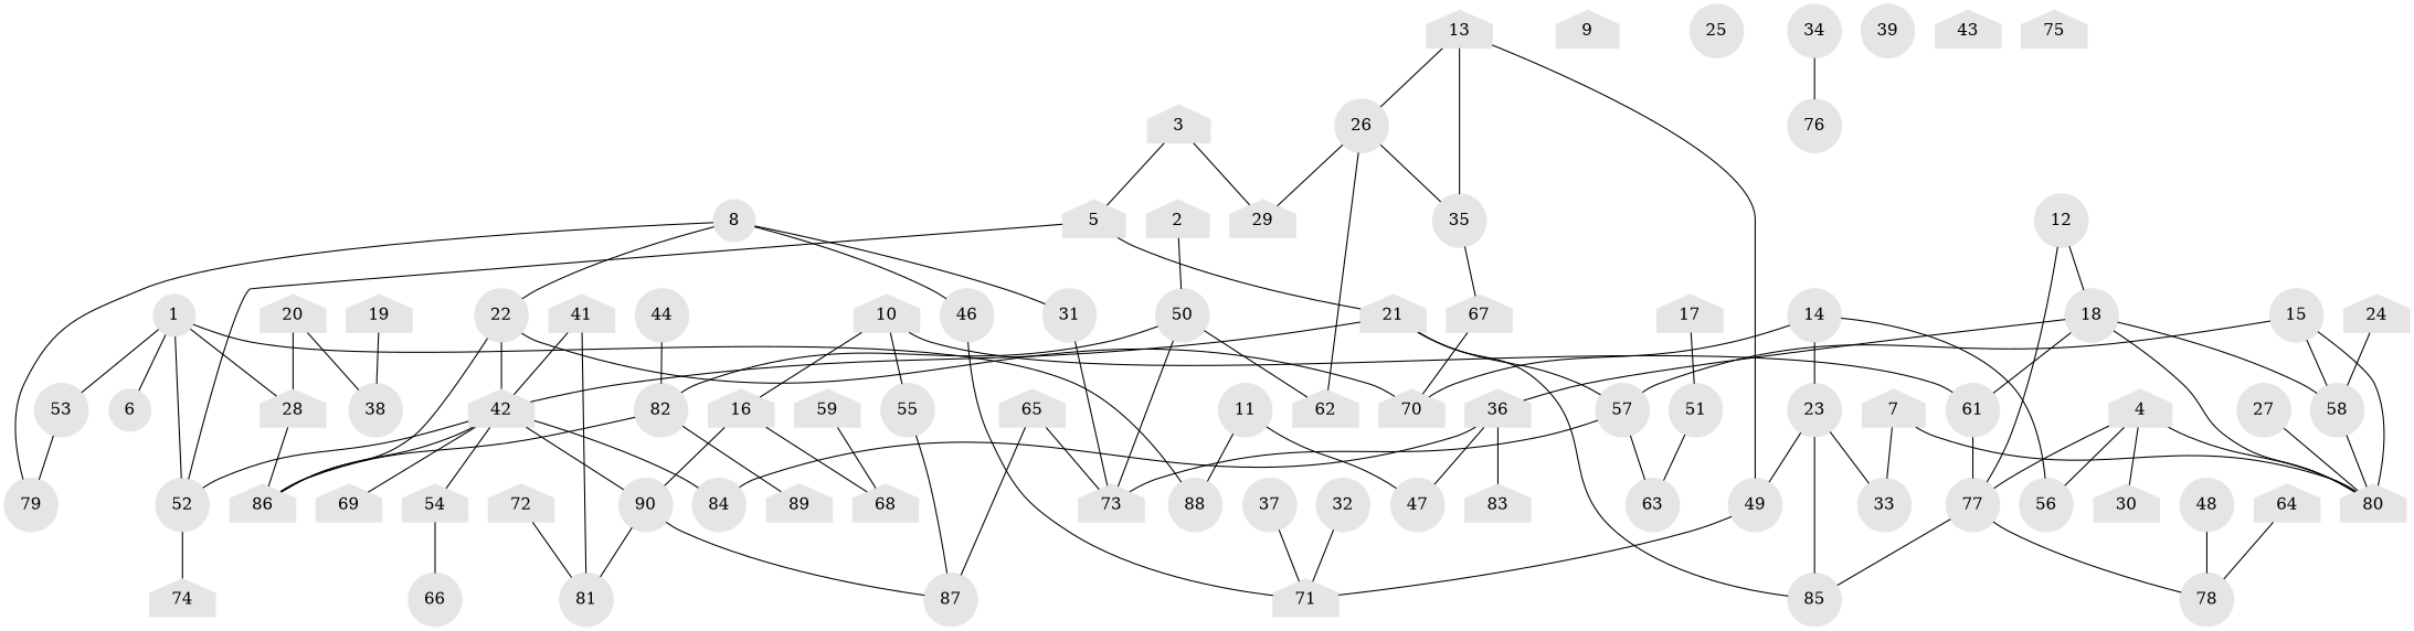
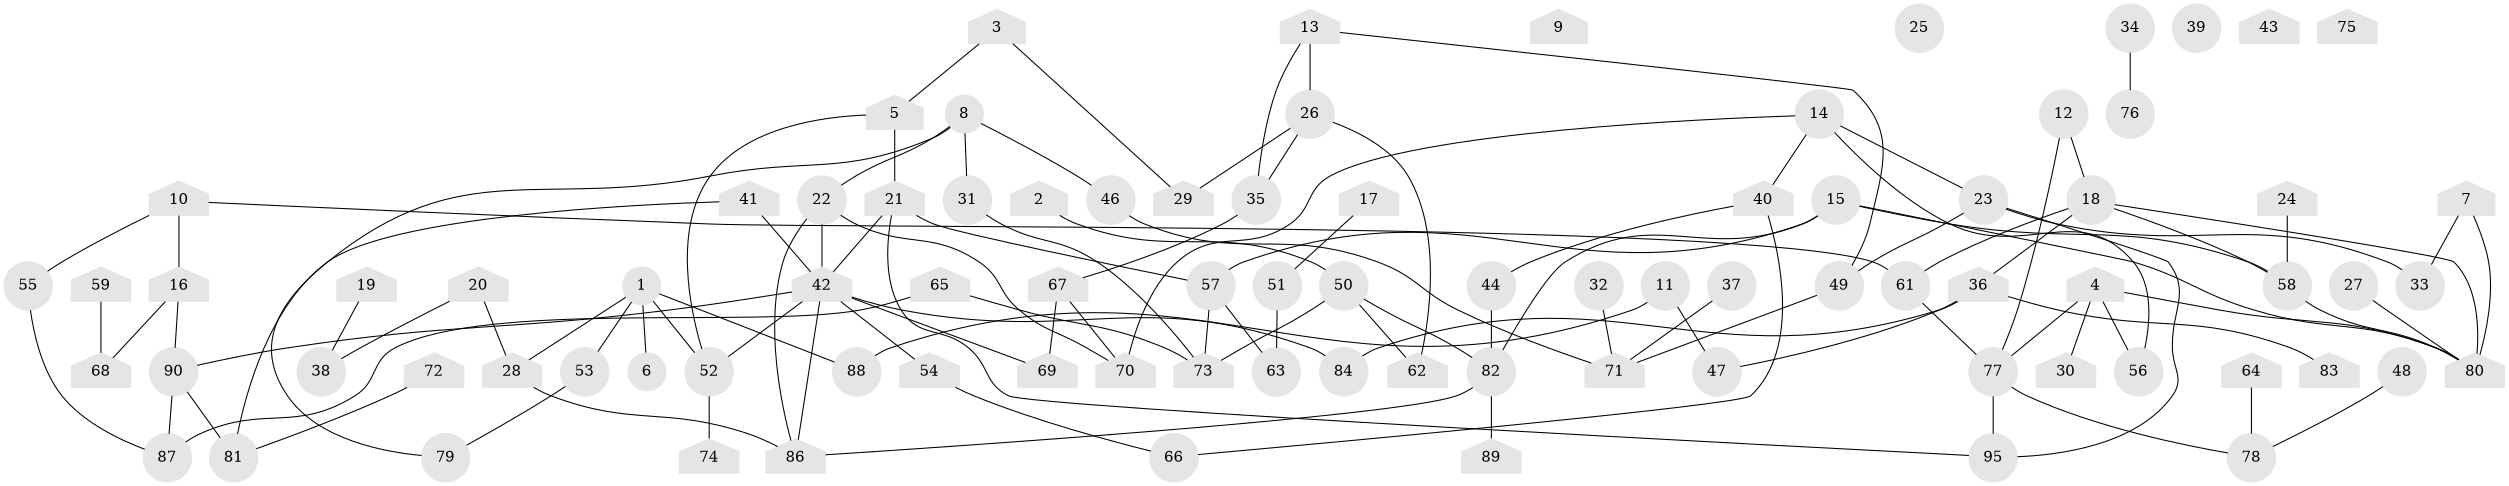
  graph {
    node [color=gray90 shape=circle style=filled]
    1
    6
    28 [shape=house]
    52
    53
    88
    86 [shape=house]
    74 [shape=house]
    79
    2 [shape=house]
    50
    82
    62 [shape=house]
    73 [shape=house]
    3 [shape=house]
    5 [shape=house]
    29 [shape=house]
    21 [shape=house]
    4 [shape=house]
    30 [shape=house]
    56
    77
    80 [shape=house]
-   85
+   85 [label=95]
    78
    57
    42 [shape=house]
    7 [shape=house]
    33
    8
    22
    31
    46
    70 [shape=house]
    71 [shape=house]
    9 [shape=house]
    10 [shape=house]
    16 [shape=house]
    55
    61
    n41 [label=90]
    68 [shape=house]
    87
    11
    47
    12
    18
    58
    36 [shape=house]
    13 [shape=house]
    26
    35
    49
    67 [shape=house]
    14
    23
+   40 [shape=house]
    44
    66
    15
    63
    89 [shape=house]
    81
    17 [shape=house]
    51
    83 [shape=house]
    84
    19 [shape=house]
    38
    20 [shape=house]
    54 [shape=house]
    69 [shape=house]
    24 [shape=house]
    25
    27
    32
    34
    76
    37
    39
    41 [shape=house]
    43 [shape=house]
    48
    59 [shape=house]
    64 [shape=house]
    65 [shape=house]
    72 [shape=house]
    75 [shape=house]
    1 -- 6
    1 -- 28
    1 -- 52
    1 -- 53
    1 -- 88
    28 -- 86
    52 -- 74
    53 -- 79
    2 -- 50
    50 -- 82
    50 -- 62
    50 -- 73
    82 -- 86
    82 -- 89
    3 -- 5
    3 -- 29
    5 -- 52
    5 -- 21
    21 -- 85
    21 -- 57
    21 -- 42
    4 -- 30
    4 -- 56
    4 -- 77
    4 -- 80
    77 -- 85
    77 -- 78
    57 -- 73
    57 -- 63
    42 -- 52
    42 -- 86
    42 -- n41
    42 -- 84
    42 -- 54
    42 -- 69
    7 -- 80
    7 -- 33
    8 -- 79
    8 -- 22
    8 -- 31
    8 -- 46
    22 -- 86
    22 -- 42
    22 -- 70
    31 -- 73
    46 -- 71
    10 -- 16
    10 -- 55
    10 -- 61
    16 -- n41
    16 -- 68
    55 -- 87
    61 -- 77
    n41 -- 87
    n41 -- 81
    11 -- 88
    11 -- 47
    12 -- 77
    12 -- 18
    18 -- 80
    18 -- 61
    18 -- 58
    18 -- 36
    58 -- 80
    36 -- 47
    36 -- 83
    36 -- 84
    13 -- 26
    13 -- 35
    13 -- 49
    26 -- 62
    26 -- 29
    26 -- 35
    35 -- 67
    49 -- 71
    67 -- 70
+   67 -- 69
    14 -- 56
    14 -- 70
    14 -- 23
+   14 -- 40
    23 -- 85
    23 -- 33
    23 -- 49
+   40 -- 44
+   40 -- 66
    44 -- 82
+   15 -- 82
    15 -- 80
    15 -- 57
    15 -- 58
    17 -- 51
    51 -- 63
    19 -- 38
    20 -- 28
    20 -- 38
    54 -- 66
    24 -- 58
    27 -- 80
    32 -- 71
    34 -- 76
    37 -- 71
    41 -- 42
    41 -- 81
    48 -- 78
    59 -- 68
    64 -- 78
    65 -- 73
    65 -- 87
    72 -- 81
  }
